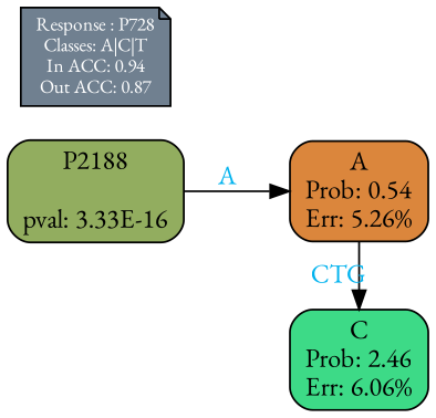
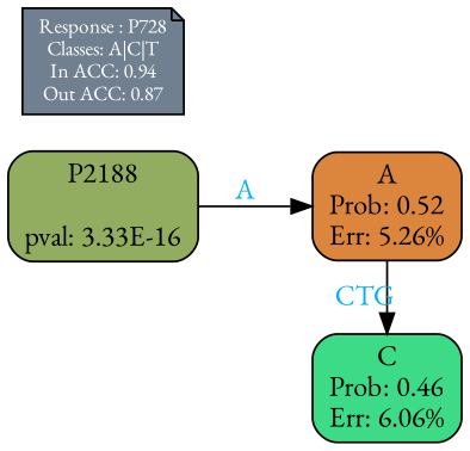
  digraph {
    fontname="EB Garamond"
    rankdir=LR
    ranksep=equally
    splines=polylines
    node [color=black fontname="EB Garamond" shape=box style="filled, rounded"]
    edge [fontcolor=deepskyblue2 fontname="EB Garamond"]
-   n1 [fillcolor="#db863c" label="A\nProb: 0.54\nErr: 5.26%"]
-   n2 [fillcolor="#3dda87" label="C\nProb: 2.46\nErr: 6.06%"]
+   n1 [fillcolor="#db863c" label="A\nProb: 0.52\nErr: 5.26%"]
+   n2 [fillcolor="#3dda87" label="C\nProb: 0.46\nErr: 6.06%"]
    n3 [align=left fillcolor=slategray fontcolor=white fontsize=10 label="Response : P728\nClasses: A|C|T\nIn ACC: 0.94\nOut ACC: 0.87\n" shape=note style=filled]
    n4 [fillcolor="#92ad5f" label="P2188\n\npval: 3.33E-16"]
    subgraph sub_1 {
      rank=same
      n1
      n2
    }
    subgraph sub_2 {
      rank=same
      n3
      n4
    }
    n1 -> n2 [label=CTG]
    n4 -> n1 [label=A]
  }
